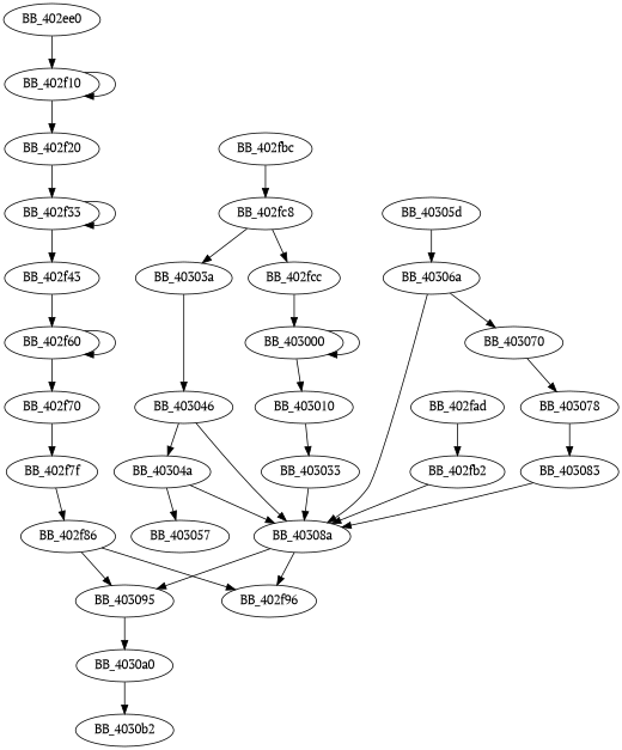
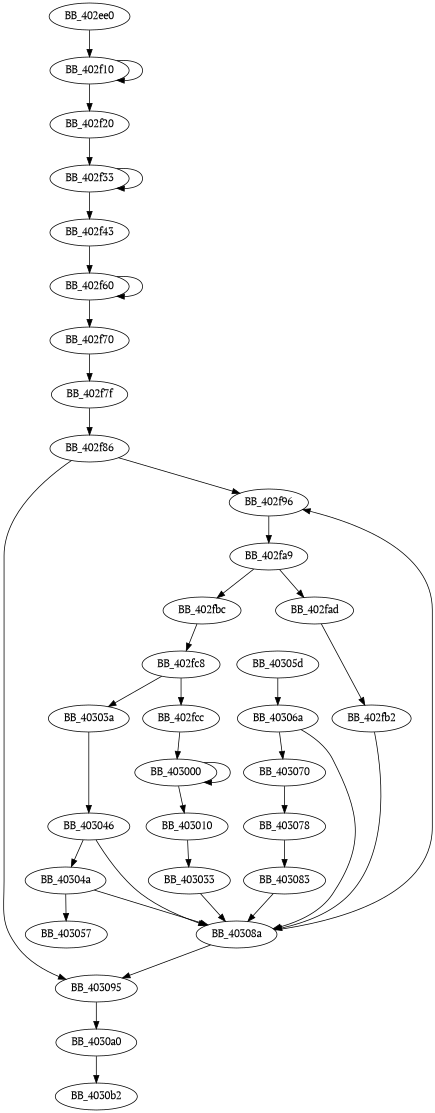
  digraph {
    fontname="PT Serif"
    node [fontname="PT Serif"]
    edge [fontname="PT Serif"]
    BB_402ee0
    BB_402f10
    BB_402f20
    BB_402f33
    BB_402f43
    BB_402f60
    BB_402f70
    BB_402f7f
    BB_402f86
    BB_402f96
    BB_403095
+   BB_402fa9
    BB_4030a0
    BB_402fad
    BB_402fbc
    BB_4030b2
    BB_402fb2
    BB_402fc8
    BB_40308a
    BB_402fcc
    BB_40303a
    BB_403000
    BB_403046
    BB_403010
    BB_40304a
    BB_403033
    BB_403057
    BB_40305d
    BB_40306a
    BB_403070
    BB_403078
    BB_403083
    BB_402ee0 -> BB_402f10
    BB_402f10 -> BB_402f10
    BB_402f10 -> BB_402f20
    BB_402f20 -> BB_402f33
    BB_402f33 -> BB_402f33
    BB_402f33 -> BB_402f43
    BB_402f43 -> BB_402f60
    BB_402f60 -> BB_402f60
    BB_402f60 -> BB_402f70
    BB_402f70 -> BB_402f7f
    BB_402f7f -> BB_402f86
    BB_402f86 -> BB_402f96
    BB_402f86 -> BB_403095
+   BB_402f96 -> BB_402fa9
    BB_403095 -> BB_4030a0
+   BB_402fa9 -> BB_402fad
+   BB_402fa9 -> BB_402fbc
    BB_4030a0 -> BB_4030b2
    BB_402fad -> BB_402fb2
    BB_402fbc -> BB_402fc8
    BB_402fb2 -> BB_40308a
    BB_402fc8 -> BB_402fcc
    BB_402fc8 -> BB_40303a
    BB_40308a -> BB_402f96
    BB_40308a -> BB_403095
    BB_402fcc -> BB_403000
    BB_40303a -> BB_403046
    BB_403000 -> BB_403000
    BB_403000 -> BB_403010
    BB_403046 -> BB_40308a
    BB_403046 -> BB_40304a
    BB_403010 -> BB_403033
    BB_40304a -> BB_40308a
    BB_40304a -> BB_403057
    BB_403033 -> BB_40308a
    BB_40305d -> BB_40306a
    BB_40306a -> BB_40308a
    BB_40306a -> BB_403070
    BB_403070 -> BB_403078
    BB_403078 -> BB_403083
    BB_403083 -> BB_40308a
  }
